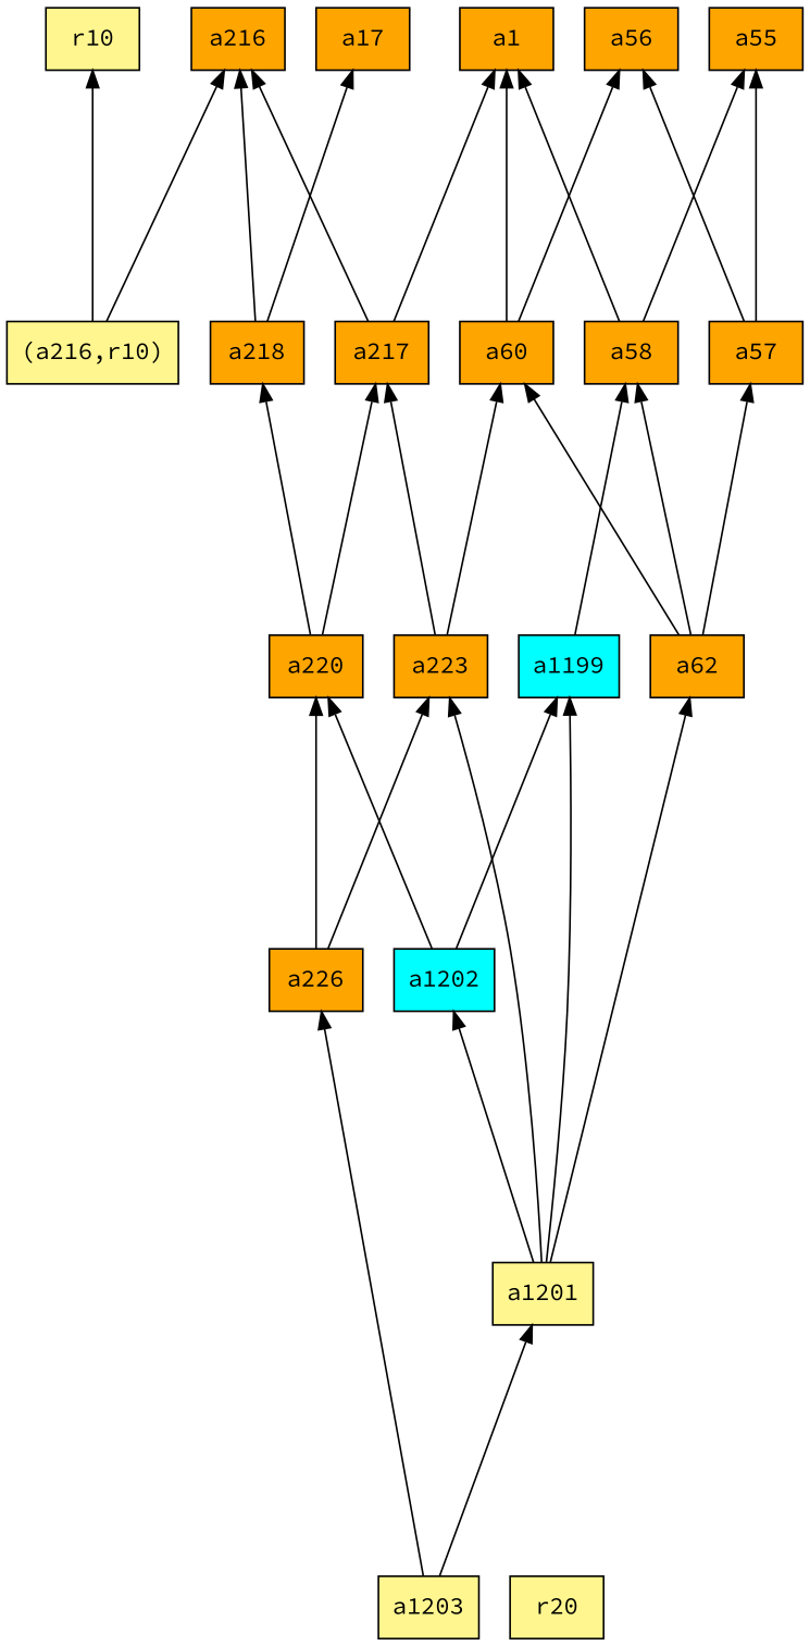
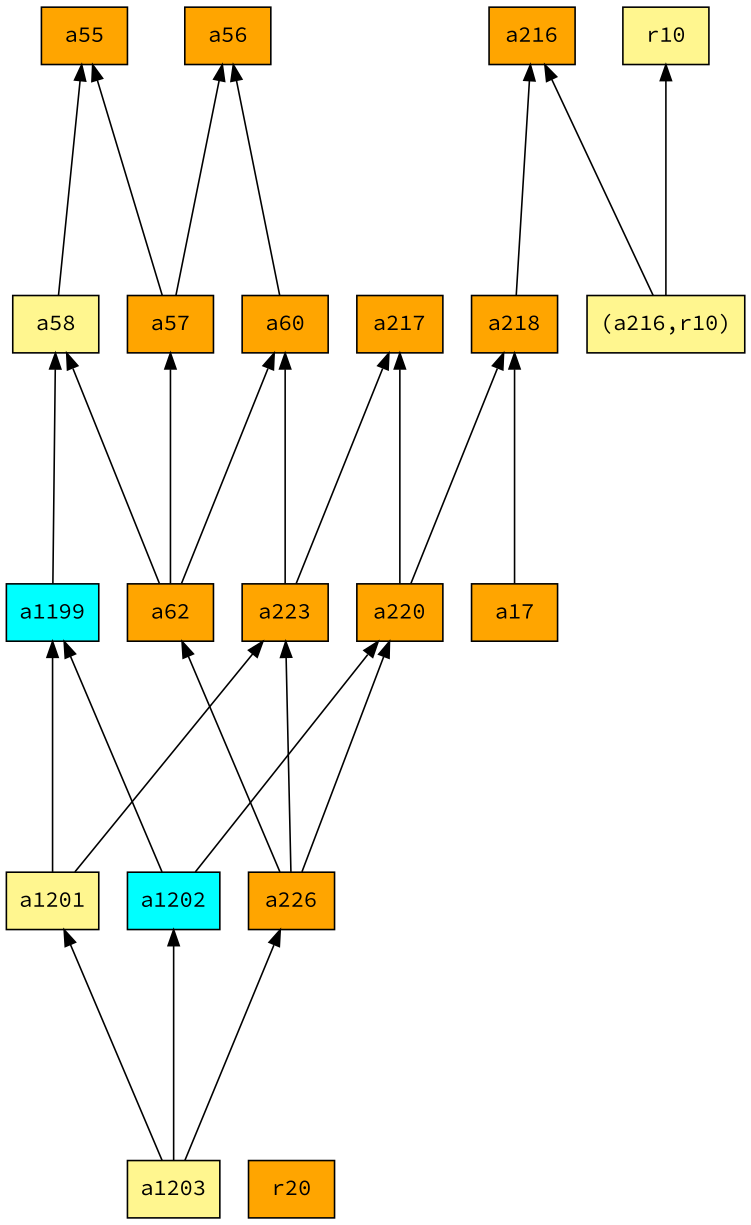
  digraph {
    fontname="Source Code Pro"
    rankdir=BT
    ranksep=2.0
    node [fillcolor=orange fontname="Source Code Pro" shape=record style=filled]
    edge [fontname="Source Code Pro"]
-   n1 [label="{a58}"]
-   n2 [label="{a1}"]
+   n1 [fillcolor=khaki1 label="{a58}"]
    n3 [label="{a55}"]
    n4 [label="{a216}"]
    n5 [fillcolor=khaki1 label="{a1201}"]
    n6 [label="{a223}"]
    n7 [label="{a62}"]
    n8 [fillcolor=cyan label="{a1199}"]
    n9 [label="{a60}"]
    n10 [label="{a217}"]
    n11 [label="{a57}"]
    n12 [label="{a56}"]
    n13 [label="{a226}"]
    n14 [label="{a220}"]
    n15 [label="{a218}"]
    n16 [label="{a17}"]
    n17 [fillcolor=cyan label="{a1202}"]
    n18 [fillcolor=khaki1 label="{(a216,r10)}"]
    n19 [fillcolor=khaki1 label="{r10}"]
-   n20 [fillcolor=khaki1 label="{r20}"]
+   n20 [label="{r20}"]
    n21 [fillcolor=khaki1 label="{a1203}"]
-   n1 -> n2
    n1 -> n3
    n5 -> n6
-   n5 -> n7
+   n13 -> n7
    n5 -> n8
    n6 -> n9
    n6 -> n10
    n7 -> n1
    n7 -> n9
    n7 -> n11
    n8 -> n1
-   n9 -> n2
    n9 -> n12
-   n10 -> n2
-   n10 -> n4
    n11 -> n3
    n11 -> n12
    n13 -> n6
    n13 -> n14
    n14 -> n10
    n14 -> n15
    n15 -> n4
-   n15 -> n16
+   n16 -> n15
    n17 -> n8
    n17 -> n14
    n18 -> n4
    n18 -> n19
    n21 -> n5
    n21 -> n13
-   n5 -> n17
+   n21 -> n17
  }
